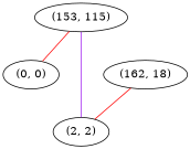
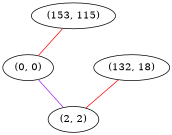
  graph {
    edge [color=red weight=1]
    "(153, 115)"
    "(0, 0)"
-   "(162, 18)"
+   "(162, 18)" [label="(132, 18)"]
    "(2, 2)"
    "(153, 115)" -- "(0, 0)"
-   "(153, 115)" -- "(2, 2)" [color=purple weight=4]
+   "(0, 0)" -- "(2, 2)" [color=purple weight=4]
    "(162, 18)" -- "(2, 2)"
  }
